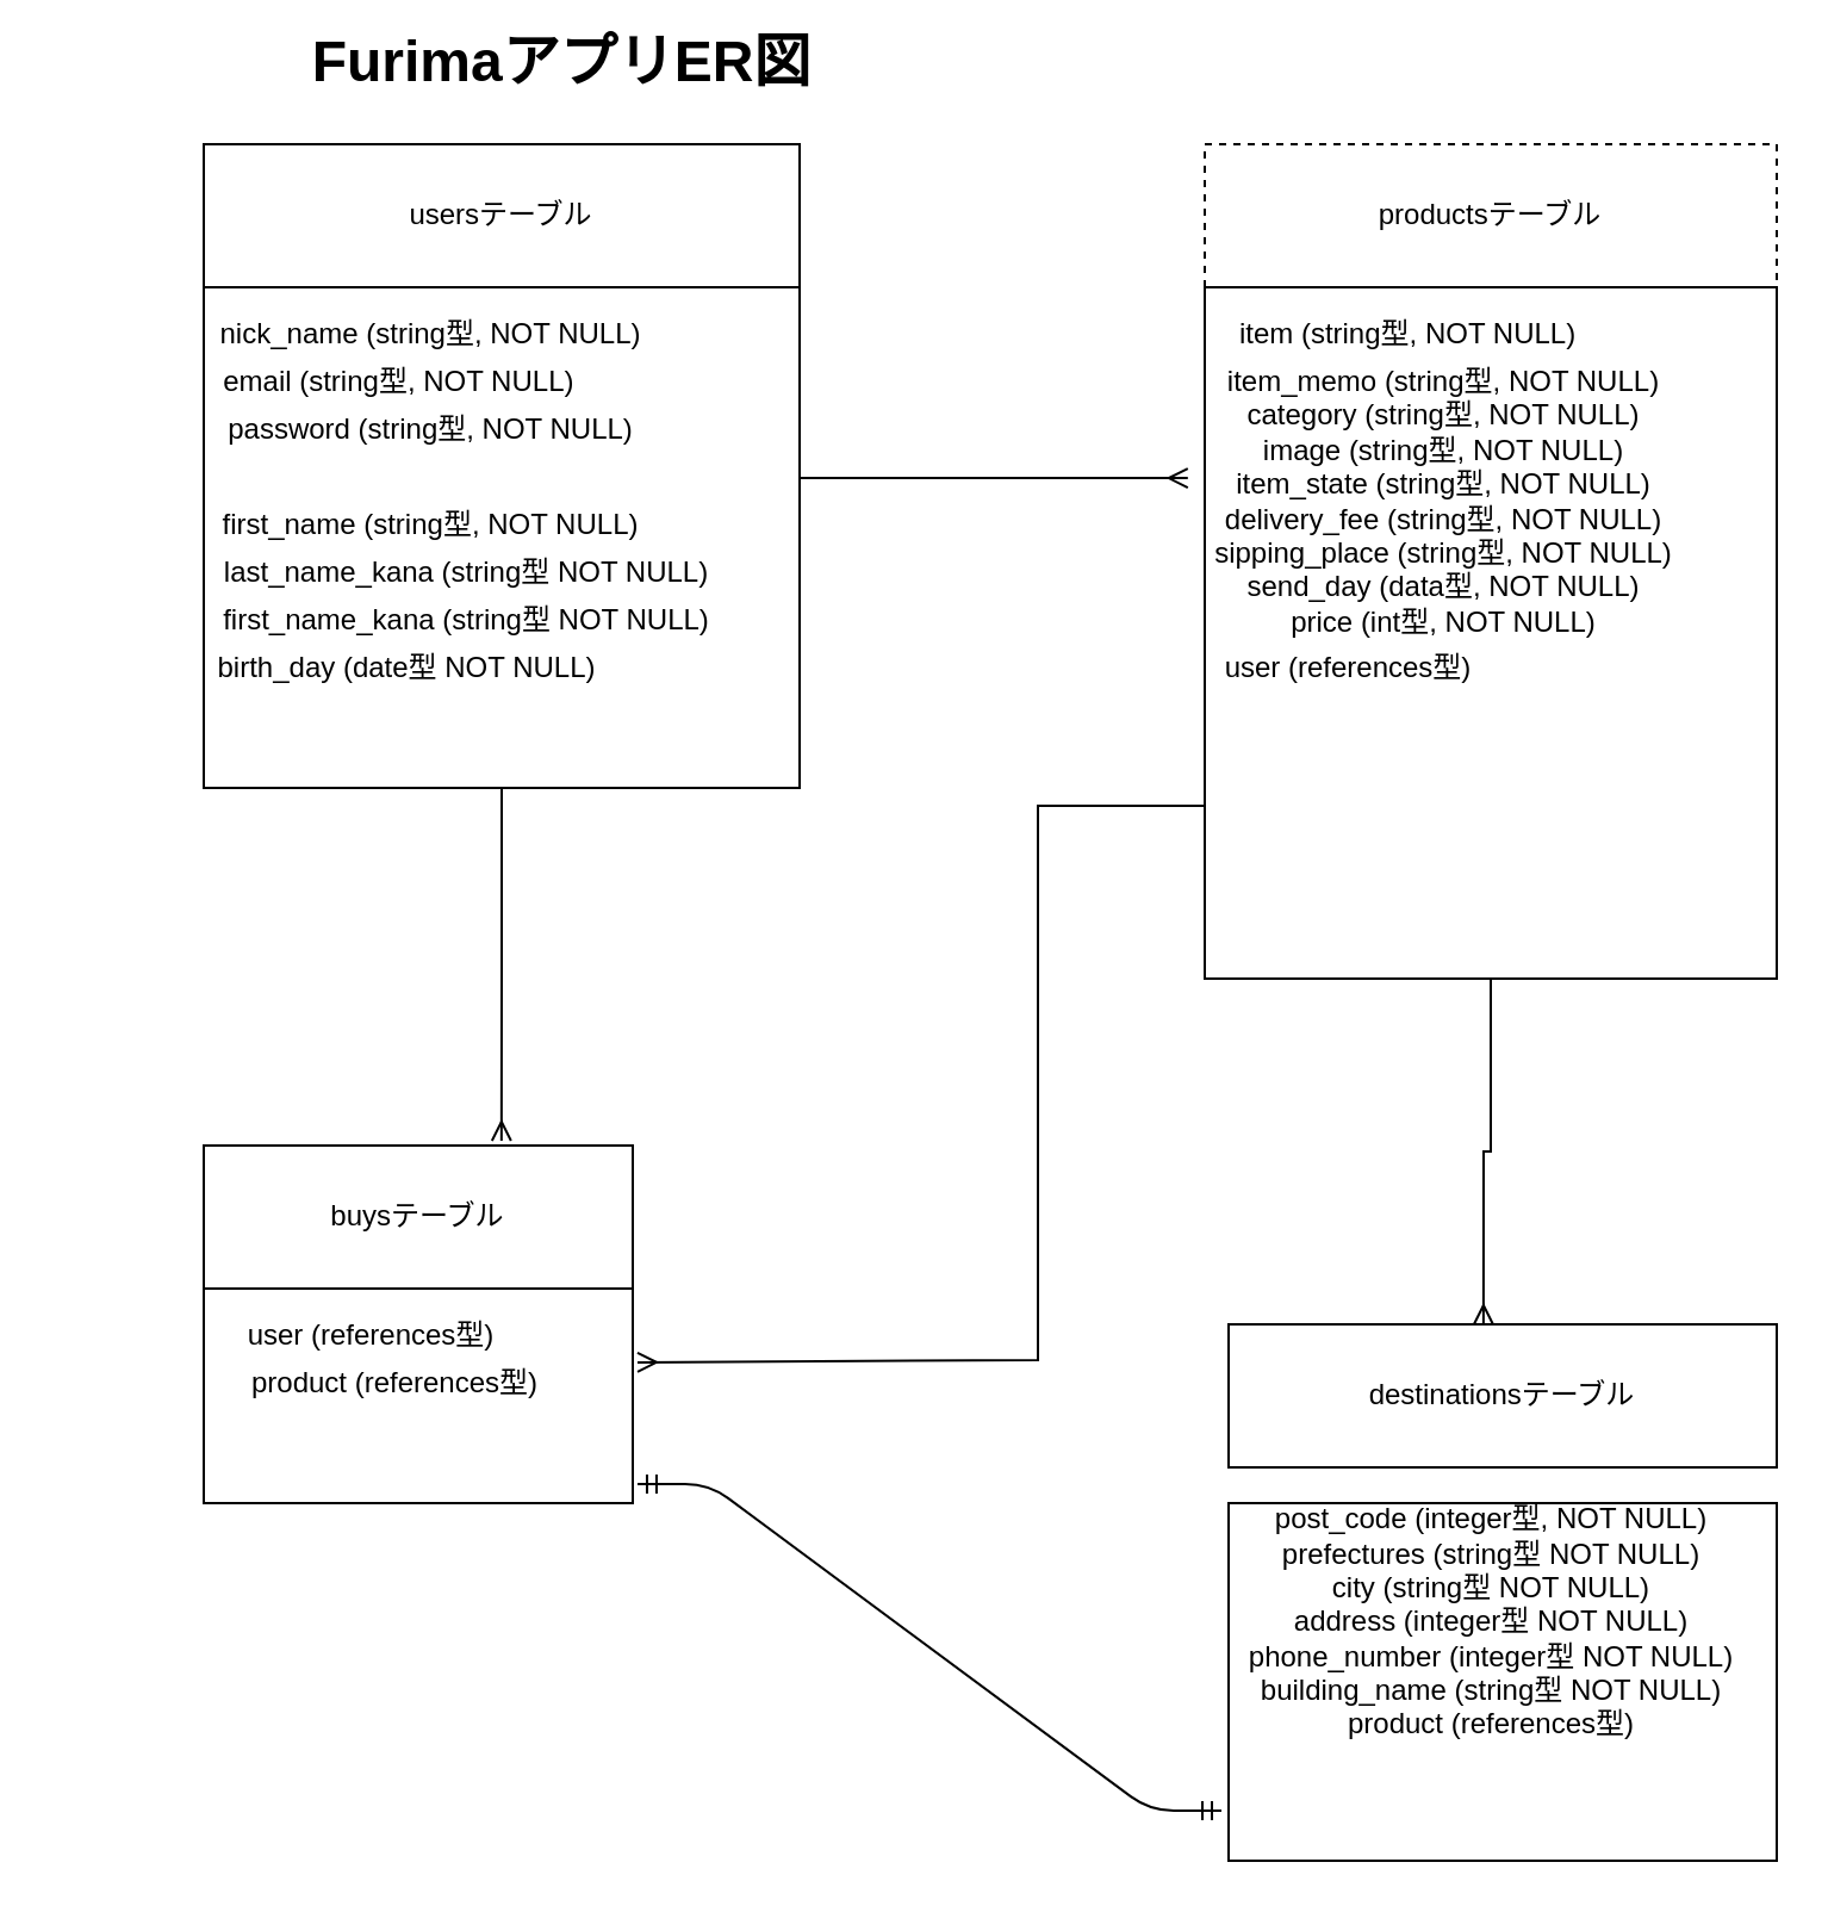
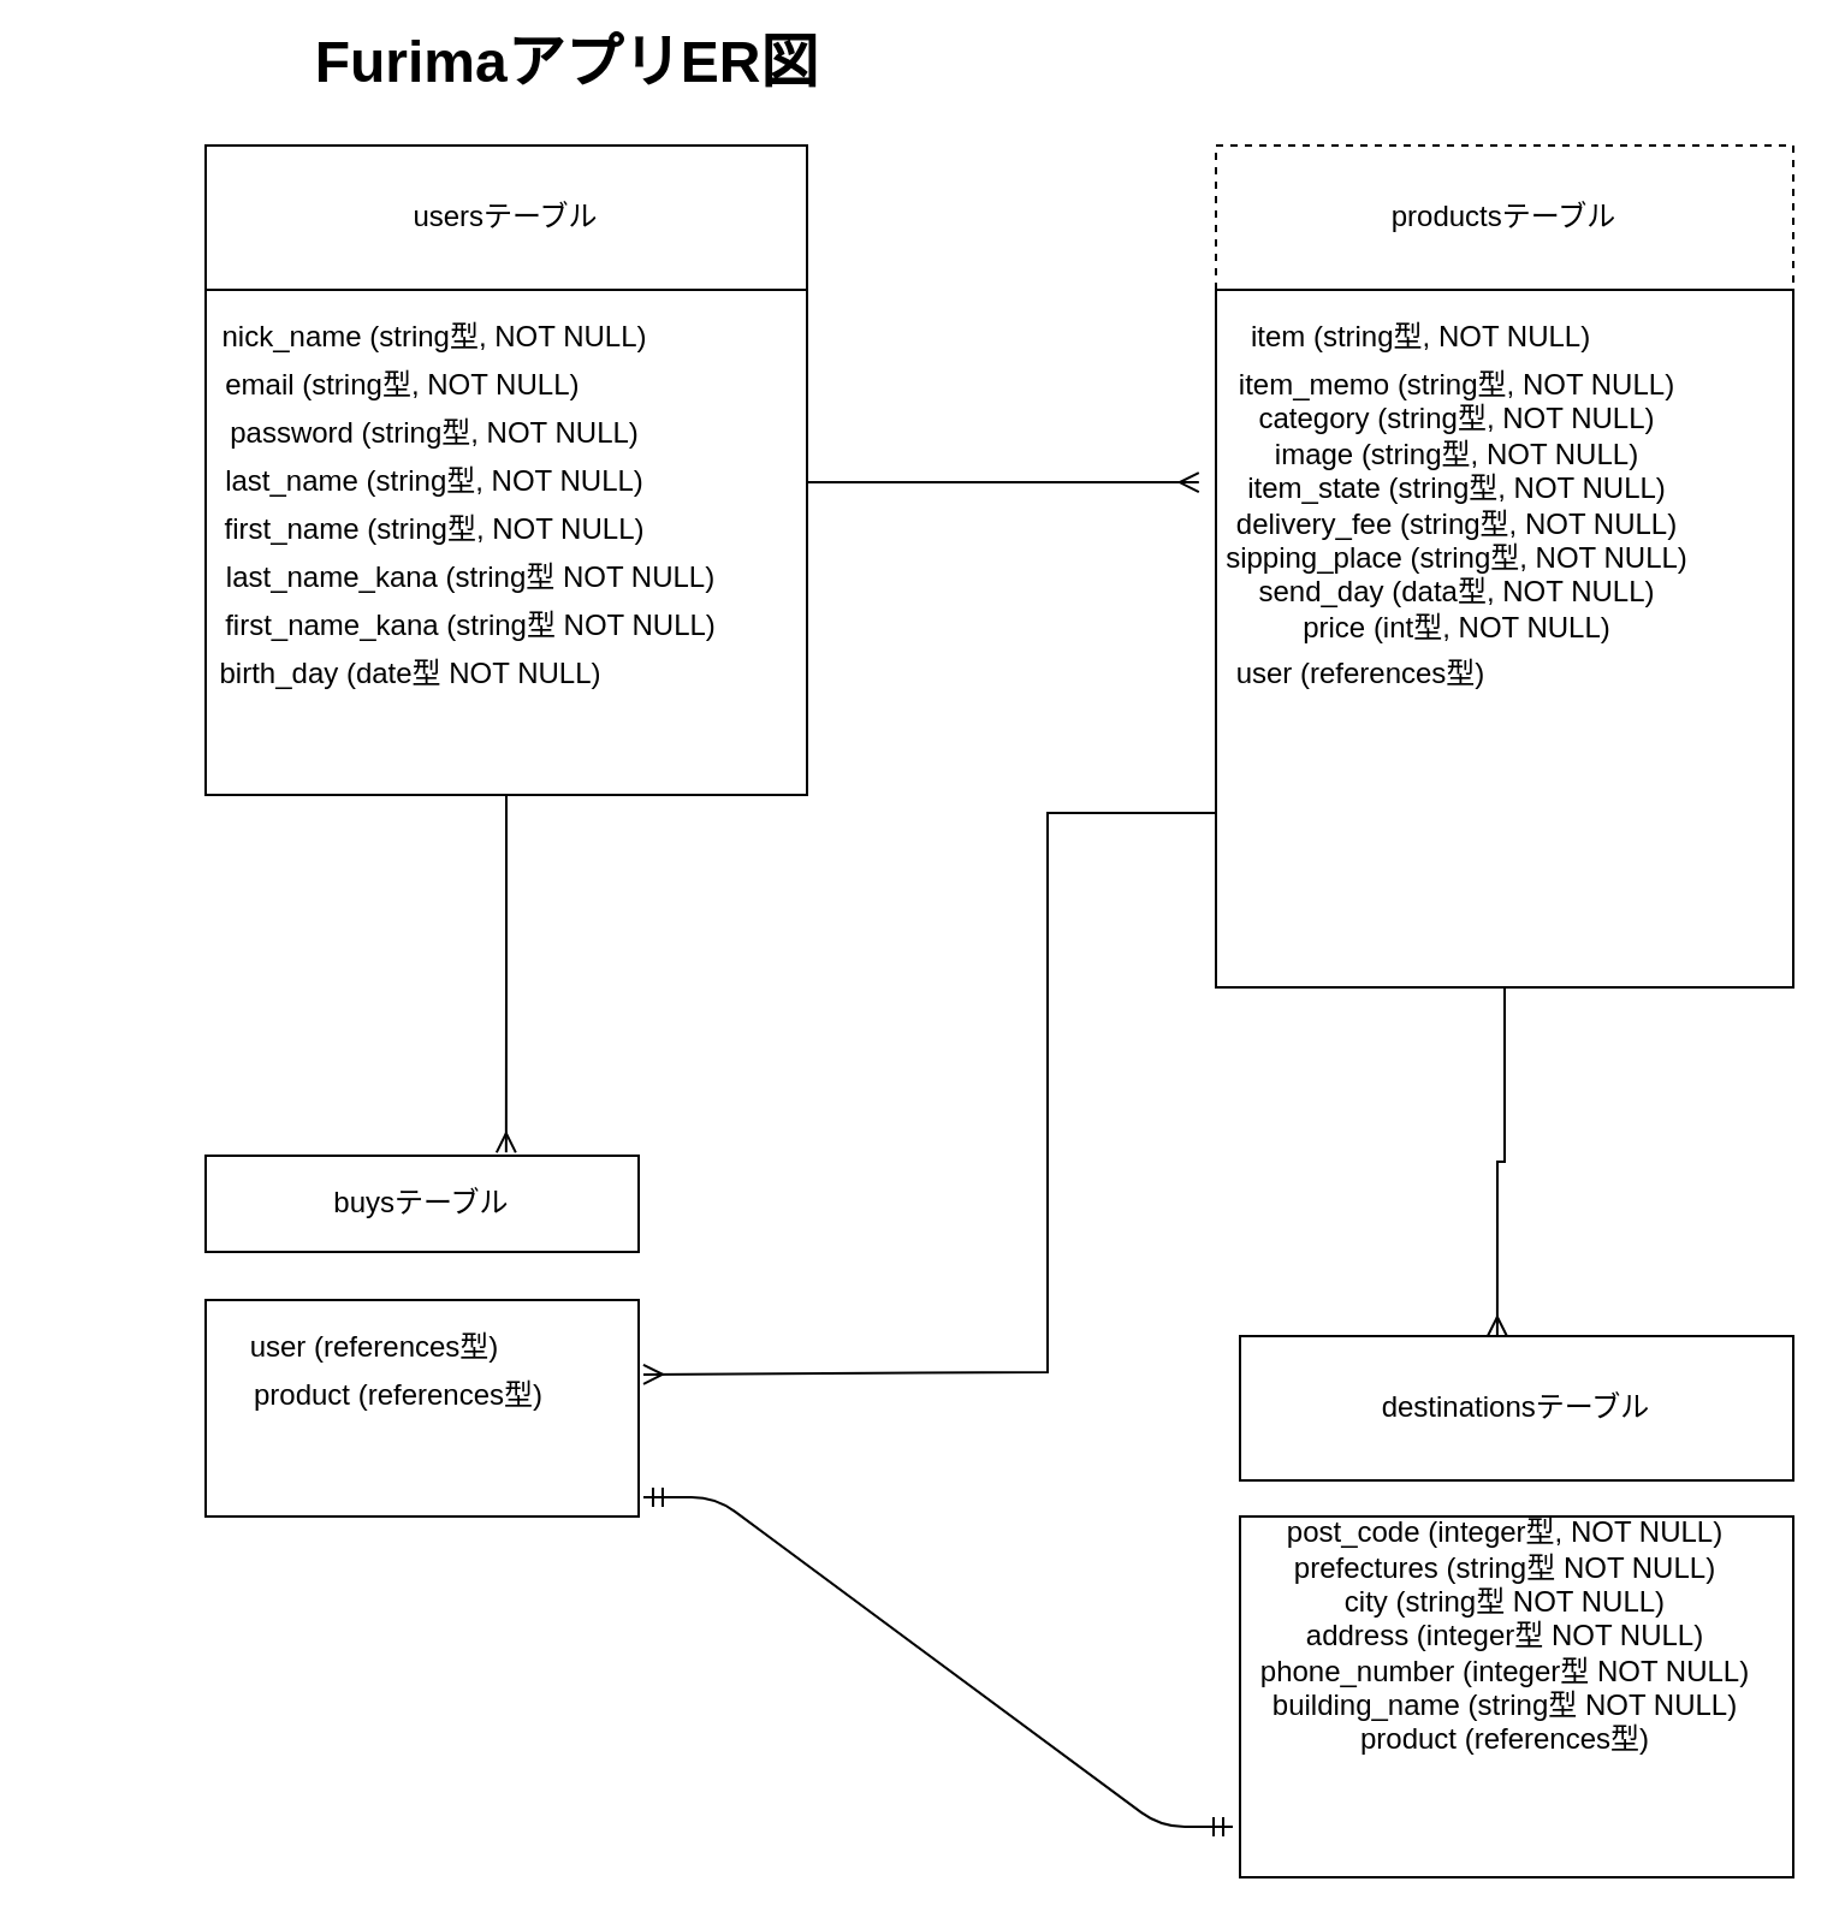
  <mxCell id="0" />
  <mxCell id="1" parent="0" />
  <mxCell id="2" value="FurimaアプリER図&lt;br&gt;&lt;br&gt;" style="text;strokeColor=none;fillColor=none;html=1;fontSize=24;fontStyle=1;verticalAlign=middle;align=center;" vertex="1" parent="1"><mxGeometry x="185" y="20" width="100" height="40" as="geometry" /></mxCell>
  <mxCell id="3" style="edgeStyle=orthogonalEdgeStyle;rounded=0;orthogonalLoop=1;jettySize=auto;html=1;entryX=-0.01;entryY=0.417;entryDx=0;entryDy=0;entryPerimeter=0;endArrow=ERmany;endFill=0;" edge="1" parent="1" source="5" target="20"><mxGeometry relative="1" as="geometry" /></mxCell>
  <mxCell id="4" style="edgeStyle=orthogonalEdgeStyle;rounded=0;orthogonalLoop=1;jettySize=auto;html=1;entryX=0.694;entryY=-0.033;entryDx=0;entryDy=0;entryPerimeter=0;endArrow=ERmany;endFill=0;" edge="1" parent="1" source="5" target="25"><mxGeometry relative="1" as="geometry" /></mxCell>
  <mxCell id="5" value="" style="whiteSpace=wrap;html=1;" vertex="1" parent="1"><mxGeometry x="85" y="70" width="250" height="260" as="geometry" /></mxCell>
  <mxCell id="6" value="usersテーブル" style="whiteSpace=wrap;html=1;" vertex="1" parent="1"><mxGeometry x="85" y="60" width="250" height="60" as="geometry" /></mxCell>
  <mxCell id="7" value="nick_name (string型, NOT NULL)" style="text;html=1;align=center;verticalAlign=middle;resizable=0;points=[];autosize=1;" vertex="1" parent="1"><mxGeometry x="85" y="130" width="190" height="20" as="geometry" /></mxCell>
  <mxCell id="8" value="&amp;nbsp; &amp;nbsp; &amp;nbsp; &amp;nbsp; &amp;nbsp; &amp;nbsp; &amp;nbsp; &amp;nbsp; &amp;nbsp; &amp;nbsp;email (string型, NOT NULL)" style="text;html=1;align=center;verticalAlign=middle;resizable=0;points=[];autosize=1;" vertex="1" parent="1"><mxGeometry x="20" y="150" width="230" height="20" as="geometry" /></mxCell>
  <mxCell id="9" value="password (string型, NOT NULL)" style="text;html=1;align=center;verticalAlign=middle;resizable=0;points=[];autosize=1;" vertex="1" parent="1"><mxGeometry x="85" y="170" width="190" height="20" as="geometry" /></mxCell>
+ <mxCell id="10" value="last_name (string型, NOT NULL)" style="text;html=1;align=center;verticalAlign=middle;resizable=0;points=[];autosize=1;" vertex="1" parent="1"><mxGeometry x="85" y="190" width="190" height="20" as="geometry" /></mxCell>
  <mxCell id="11" value="&lt;span&gt;first_name (string型, NOT NULL)&lt;/span&gt;" style="text;html=1;align=center;verticalAlign=middle;resizable=0;points=[];autosize=1;" vertex="1" parent="1"><mxGeometry x="85" y="210" width="190" height="20" as="geometry" /></mxCell>
  <mxCell id="12" value="last_name_kana (string型 NOT NULL)" style="text;html=1;align=center;verticalAlign=middle;resizable=0;points=[];autosize=1;" vertex="1" parent="1"><mxGeometry x="85" y="230" width="220" height="20" as="geometry" /></mxCell>
  <mxCell id="13" value="first_name_kana (string型 NOT NULL)" style="text;html=1;align=center;verticalAlign=middle;resizable=0;points=[];autosize=1;" vertex="1" parent="1"><mxGeometry x="85" y="250" width="220" height="20" as="geometry" /></mxCell>
  <mxCell id="14" value="birth_day (date型 NOT NULL)" style="text;html=1;align=center;verticalAlign=middle;resizable=0;points=[];autosize=1;" vertex="1" parent="1"><mxGeometry x="85" y="270" width="170" height="20" as="geometry" /></mxCell>
  <mxCell id="15" value="productsテーブル" style="rounded=0;whiteSpace=wrap;html=1;dashed=1;" vertex="1" parent="1"><mxGeometry x="505" y="60" width="240" height="60" as="geometry" /></mxCell>
  <mxCell id="16" style="edgeStyle=orthogonalEdgeStyle;rounded=0;orthogonalLoop=1;jettySize=auto;html=1;exitX=0;exitY=0.75;exitDx=0;exitDy=0;endArrow=ERmany;endFill=0;entryX=1.011;entryY=0.344;entryDx=0;entryDy=0;entryPerimeter=0;" edge="1" parent="1" source="18" target="26"><mxGeometry relative="1" as="geometry"><mxPoint x="275" y="570" as="targetPoint" /><Array as="points"><mxPoint x="435" y="338" /><mxPoint x="435" y="570" /></Array></mxGeometry></mxCell>
  <mxCell id="17" style="edgeStyle=orthogonalEdgeStyle;rounded=0;orthogonalLoop=1;jettySize=auto;html=1;exitX=0.5;exitY=1;exitDx=0;exitDy=0;endArrow=ERmany;endFill=0;entryX=0.465;entryY=0;entryDx=0;entryDy=0;entryPerimeter=0;" edge="1" parent="1" source="18" target="22"><mxGeometry relative="1" as="geometry"><mxPoint x="625" y="560" as="targetPoint" /></mxGeometry></mxCell>
  <mxCell id="18" value="" style="rounded=0;whiteSpace=wrap;html=1;" vertex="1" parent="1"><mxGeometry x="505" y="120" width="240" height="290" as="geometry" /></mxCell>
  <mxCell id="19" value="item (string型, NOT NULL)" style="text;html=1;align=center;verticalAlign=middle;resizable=0;points=[];autosize=1;" vertex="1" parent="1"><mxGeometry x="510" y="130" width="160" height="20" as="geometry" /></mxCell>
  <mxCell id="20" value="item_memo (string型, NOT NULL)&lt;br&gt;category (string型, NOT NULL)&lt;br&gt;image (string型, NOT NULL)&lt;br&gt;item_state (string型, NOT NULL)&lt;br&gt;delivery_fee (string型, NOT NULL)&lt;br&gt;sipping_place (string型, NOT NULL)&lt;br&gt;send_day (data型, NOT NULL)&lt;br&gt;price (int型, NOT NULL)" style="text;html=1;align=center;verticalAlign=middle;resizable=0;points=[];autosize=1;" vertex="1" parent="1"><mxGeometry x="500" y="150" width="210" height="120" as="geometry" /></mxCell>
  <mxCell id="21" value="user (references型)" style="text;html=1;align=center;verticalAlign=middle;resizable=0;points=[];autosize=1;" vertex="1" parent="1"><mxGeometry x="505" y="270" width="120" height="20" as="geometry" /></mxCell>
  <mxCell id="22" value="destinationsテーブル" style="whiteSpace=wrap;html=1;" vertex="1" parent="1"><mxGeometry x="515" y="555" width="230" height="60" as="geometry" /></mxCell>
  <mxCell id="23" value="" style="whiteSpace=wrap;html=1;" vertex="1" parent="1"><mxGeometry x="515" y="630" width="230" height="150" as="geometry" /></mxCell>
  <mxCell id="24" value="post_code (integer型, NOT NULL)&lt;br&gt;prefectures (string型 NOT NULL)&lt;br&gt;city (string型 NOT NULL)&lt;br&gt;address (integer型 NOT NULL)&lt;br&gt;phone_number (integer型 NOT NULL)&lt;br&gt;building_name (string型 NOT NULL)&lt;br&gt;product (references型)" style="text;html=1;align=center;verticalAlign=middle;resizable=0;points=[];autosize=1;" vertex="1" parent="1"><mxGeometry x="515" y="630" width="220" height="100" as="geometry" /></mxCell>
- <mxCell id="25" value="buysテーブル" style="whiteSpace=wrap;html=1;" vertex="1" parent="1"><mxGeometry x="85" y="480" width="180" height="60" as="geometry" /></mxCell>
+ <mxCell id="25" value="buysテーブル" style="whiteSpace=wrap;html=1;" vertex="1" parent="1"><mxGeometry x="85" y="480" width="180" height="40" as="geometry" /></mxCell>
  <mxCell id="26" value="" style="whiteSpace=wrap;html=1;" vertex="1" parent="1"><mxGeometry x="85" y="540" width="180" height="90" as="geometry" /></mxCell>
  <mxCell id="27" value="user (references型)" style="text;html=1;align=center;verticalAlign=middle;resizable=0;points=[];autosize=1;" vertex="1" parent="1"><mxGeometry x="95" y="550" width="120" height="20" as="geometry" /></mxCell>
  <mxCell id="28" value="product (references型)" style="text;html=1;align=center;verticalAlign=middle;resizable=0;points=[];autosize=1;" vertex="1" parent="1"><mxGeometry x="95" y="570" width="140" height="20" as="geometry" /></mxCell>
  <mxCell id="29" value="" style="edgeStyle=entityRelationEdgeStyle;fontSize=12;html=1;endArrow=ERmandOne;startArrow=ERmandOne;entryX=-0.013;entryY=0.86;entryDx=0;entryDy=0;entryPerimeter=0;exitX=1.011;exitY=0.911;exitDx=0;exitDy=0;exitPerimeter=0;" edge="1" parent="1" source="26" target="23"><mxGeometry width="100" height="100" relative="1" as="geometry"><mxPoint x="205" y="759" as="sourcePoint" /><mxPoint x="335" y="660" as="targetPoint" /></mxGeometry></mxCell>
